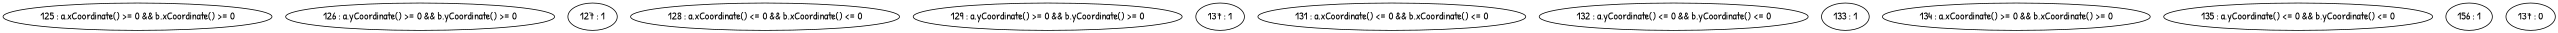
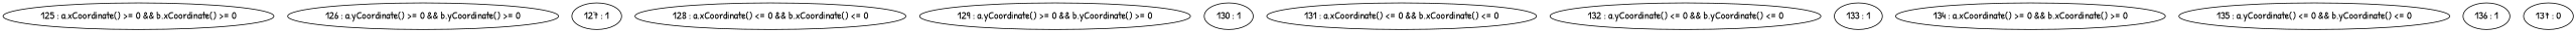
  digraph {
    fontname="Patrick Hand"
    node [fontname="Patrick Hand"]
    "125 : a.xCoordinate() >= 0 && b.xCoordinate() >= 0"
    "126 : a.yCoordinate() >= 0 && b.yCoordinate() >= 0"
    "127 : 1"
    "128 : a.xCoordinate() <= 0 && b.xCoordinate() <= 0"
    "129 : a.yCoordinate() >= 0 && b.yCoordinate() >= 0"
-   "130 : 1" [label="137 : 1"]
+   "130 : 1"
    "131 : a.xCoordinate() <= 0 && b.xCoordinate() <= 0"
    "132 : a.yCoordinate() <= 0 && b.yCoordinate() <= 0"
    "133 : 1"
    "134 : a.xCoordinate() >= 0 && b.xCoordinate() >= 0"
    "135 : a.yCoordinate() <= 0 && b.yCoordinate() <= 0"
-   "136 : 1" [label="156 : 1"]
+   "136 : 1"
    "137 : 0"
  }
